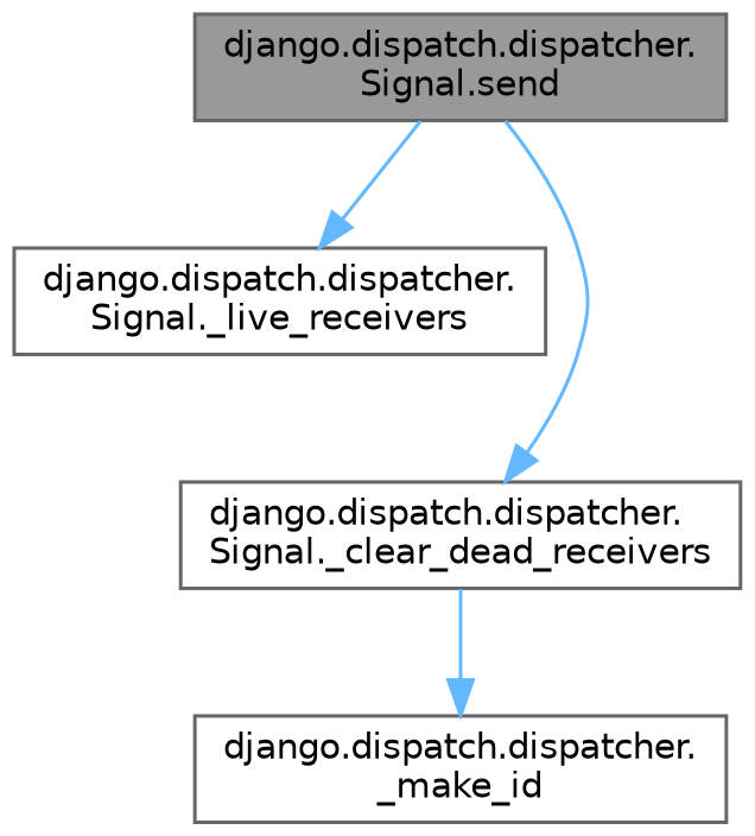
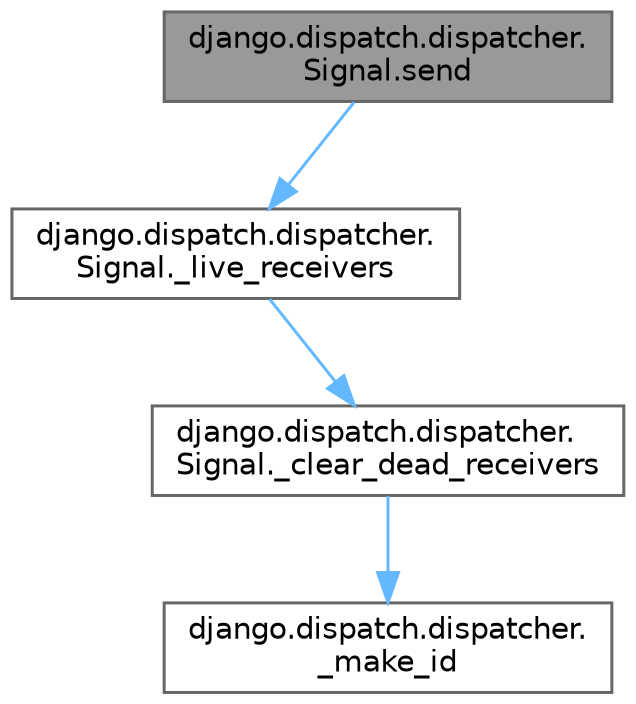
  digraph {
    rankdir=TB
    node [color=grey40 fillcolor=white fontname=Helvetica fontsize=10 shape=box style=filled]
    edge [color=steelblue1 fontname=Helvetica fontsize=10 labelfontname=Helvetica labelfontsize=10 style=solid]
    n1 [color=gray40 fillcolor=grey60 fontcolor=black height=0.2 label="django.dispatch.dispatcher.\lSignal.send" width=0.4]
    n2 [height=0.2 label="django.dispatch.dispatcher.\lSignal._live_receivers" width=0.4]
    n3 [height=0.2 label="django.dispatch.dispatcher.\lSignal._clear_dead_receivers" width=0.4]
    n4 [height=0.2 label="django.dispatch.dispatcher.\l_make_id" width=0.4]
    n1 -> n2
-   n1 -> n3
+   n2 -> n3
    n3 -> n4
  }
